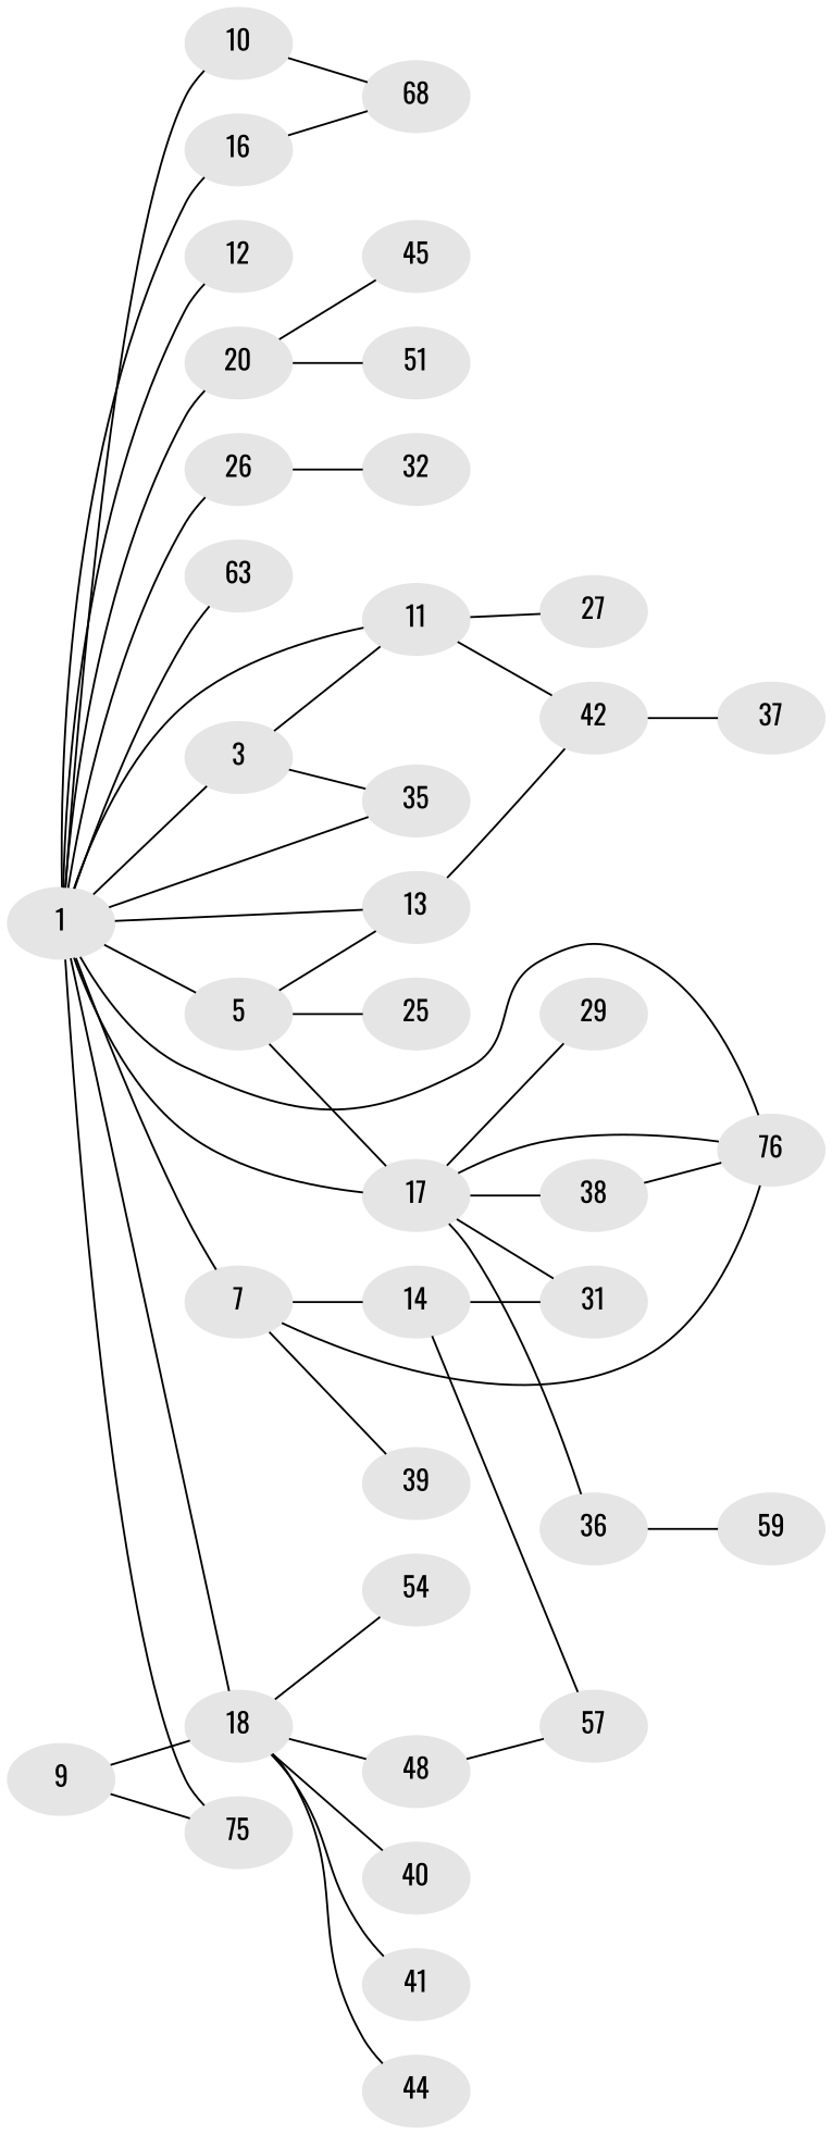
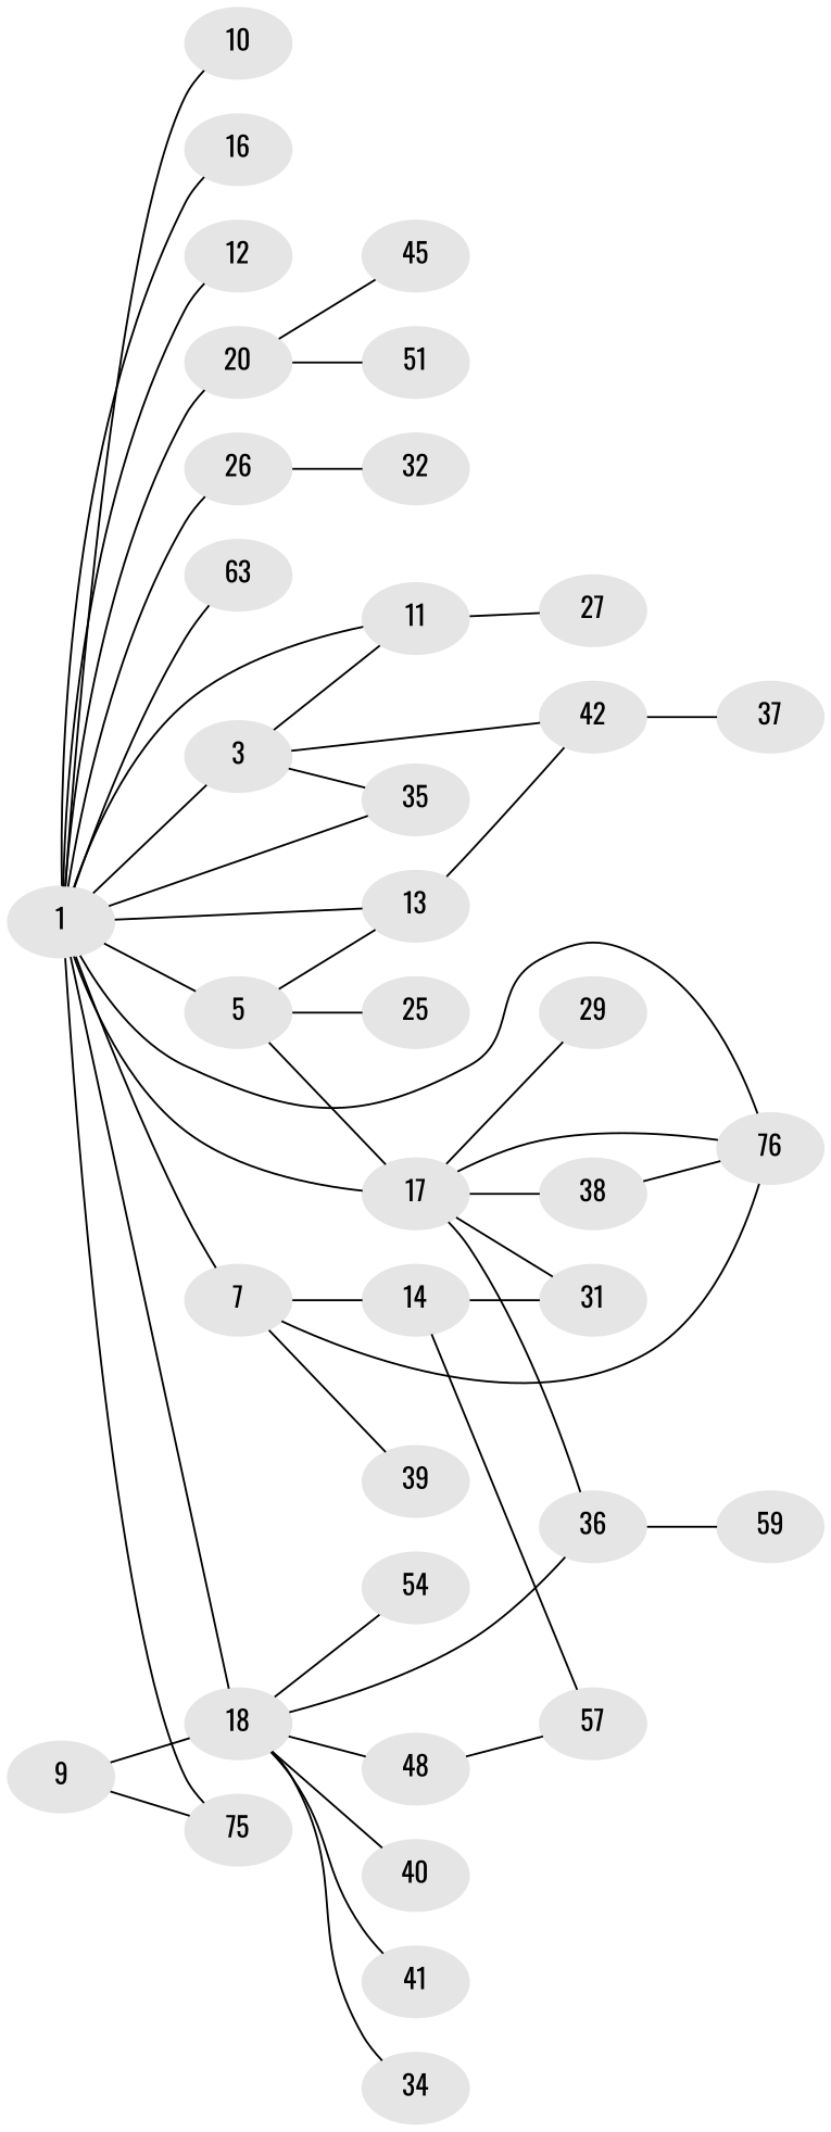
  graph {
    fontname=Oswald
    rankdir=LR
    node [color=gray90 fontname=Oswald style=filled]
    edge [fontname=Oswald]
    1 [super="+2+19+61+4"]
    3
    5
    7 [super="+15+70+50"]
    10
    11
    12
    13 [super="+58"]
    16
    17 [super="+53+23+74+67"]
    18
    20 [super="+28"]
    26 [super="+30"]
    35 [super="+47+55"]
    63
    76 [super="+80"]
    75
    25
    14 [super="+24+52+21"]
    39
    9
-   68 [super="+69"]
    27
    42
    31
    29
    36
    38 [super="+49"]
    40
    41
-   44
+   44 [label=34]
    48 [super="+78"]
    54
    45
    51
    32
    57
    37 [super="+43"]
    59 [super="+62"]
    1 -- 3
    1 -- 5
    1 -- 7 [weight=2]
    1 -- 10
    1 -- 11
    1 -- 12
    1 -- 13 [weight=2]
    1 -- 16
    1 -- 17 [weight=2]
    1 -- 18
    1 -- 20
    1 -- 26
    1 -- 35
    1 -- 63
    1 -- 76
    1 -- 75
    3 -- 11
    3 -- 35
    5 -- 13
    5 -- 17
    5 -- 25
    7 -- 76
    7 -- 14
    7 -- 39
-   10 -- 68
    11 -- 27
-   11 -- 42
+   3 -- 42
    13 -- 42
-   16 -- 68
    17 -- 76
    17 -- 31
    17 -- 29
    17 -- 36
    17 -- 38
+   18 -- 36
    18 -- 40
    18 -- 41
    18 -- 44
    18 -- 48
    18 -- 54
    20 -- 45
    20 -- 51
    26 -- 32
    14 -- 31
    14 -- 57
    9 -- 18
    9 -- 75
    42 -- 37
    36 -- 59
    38 -- 76
    48 -- 57
  }
